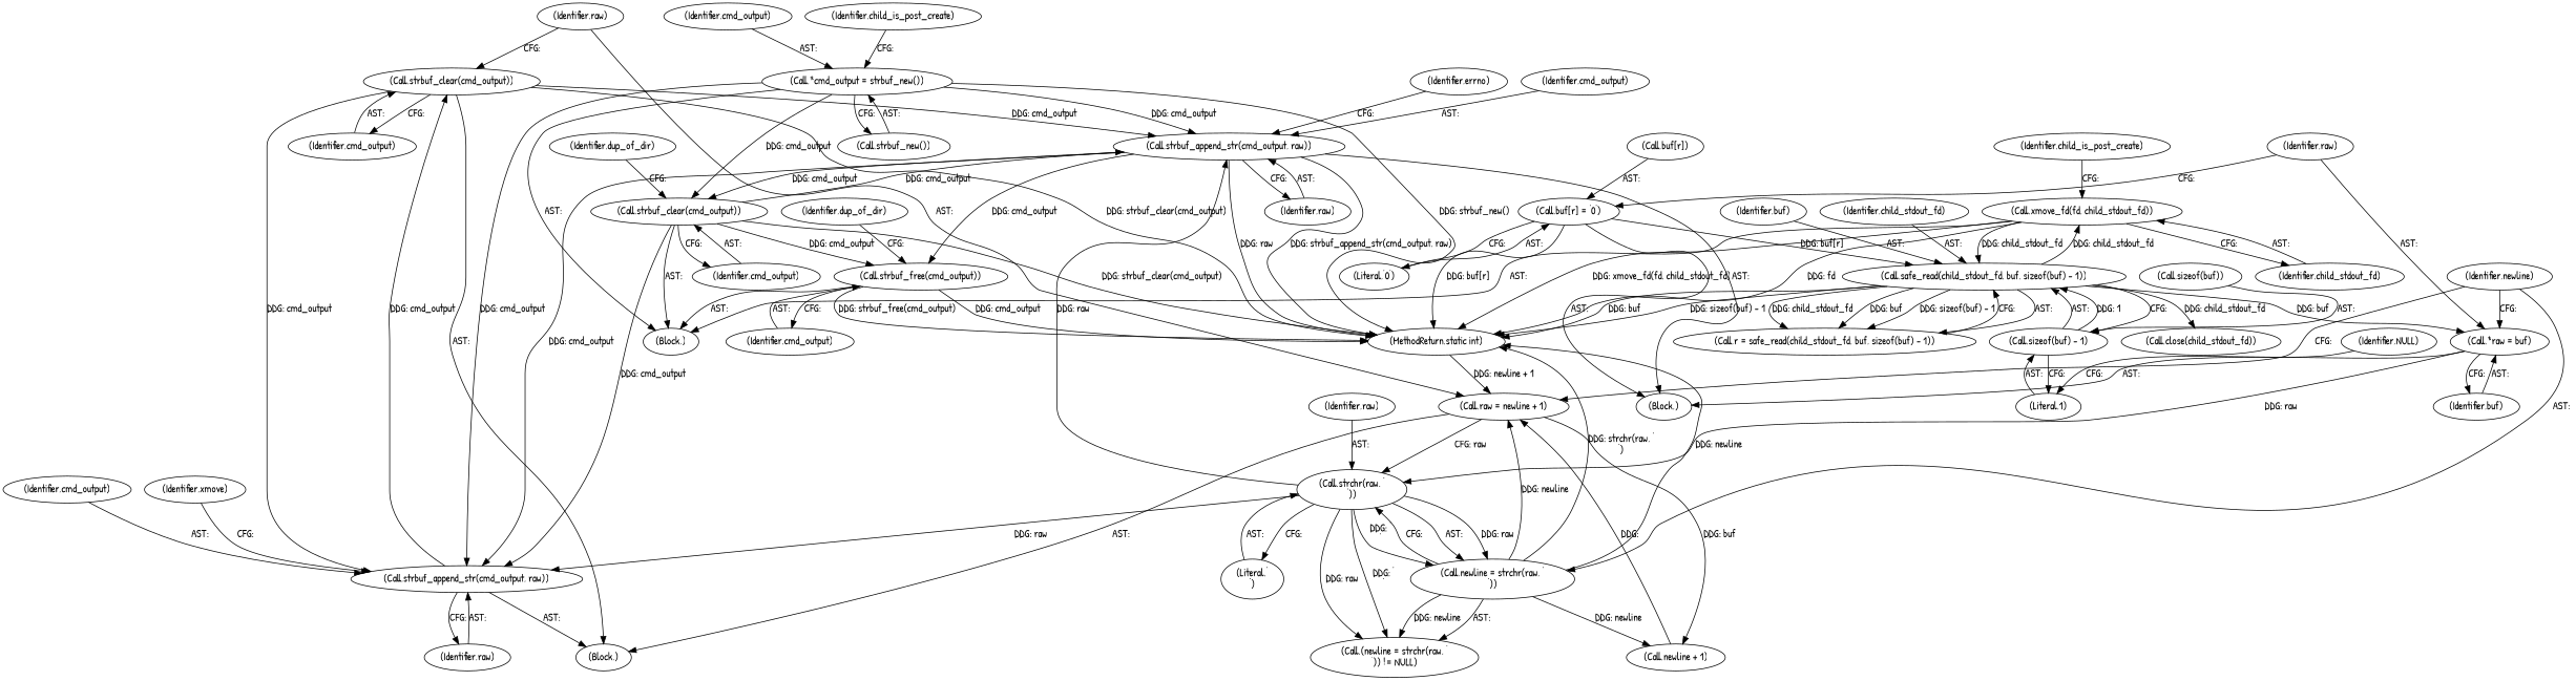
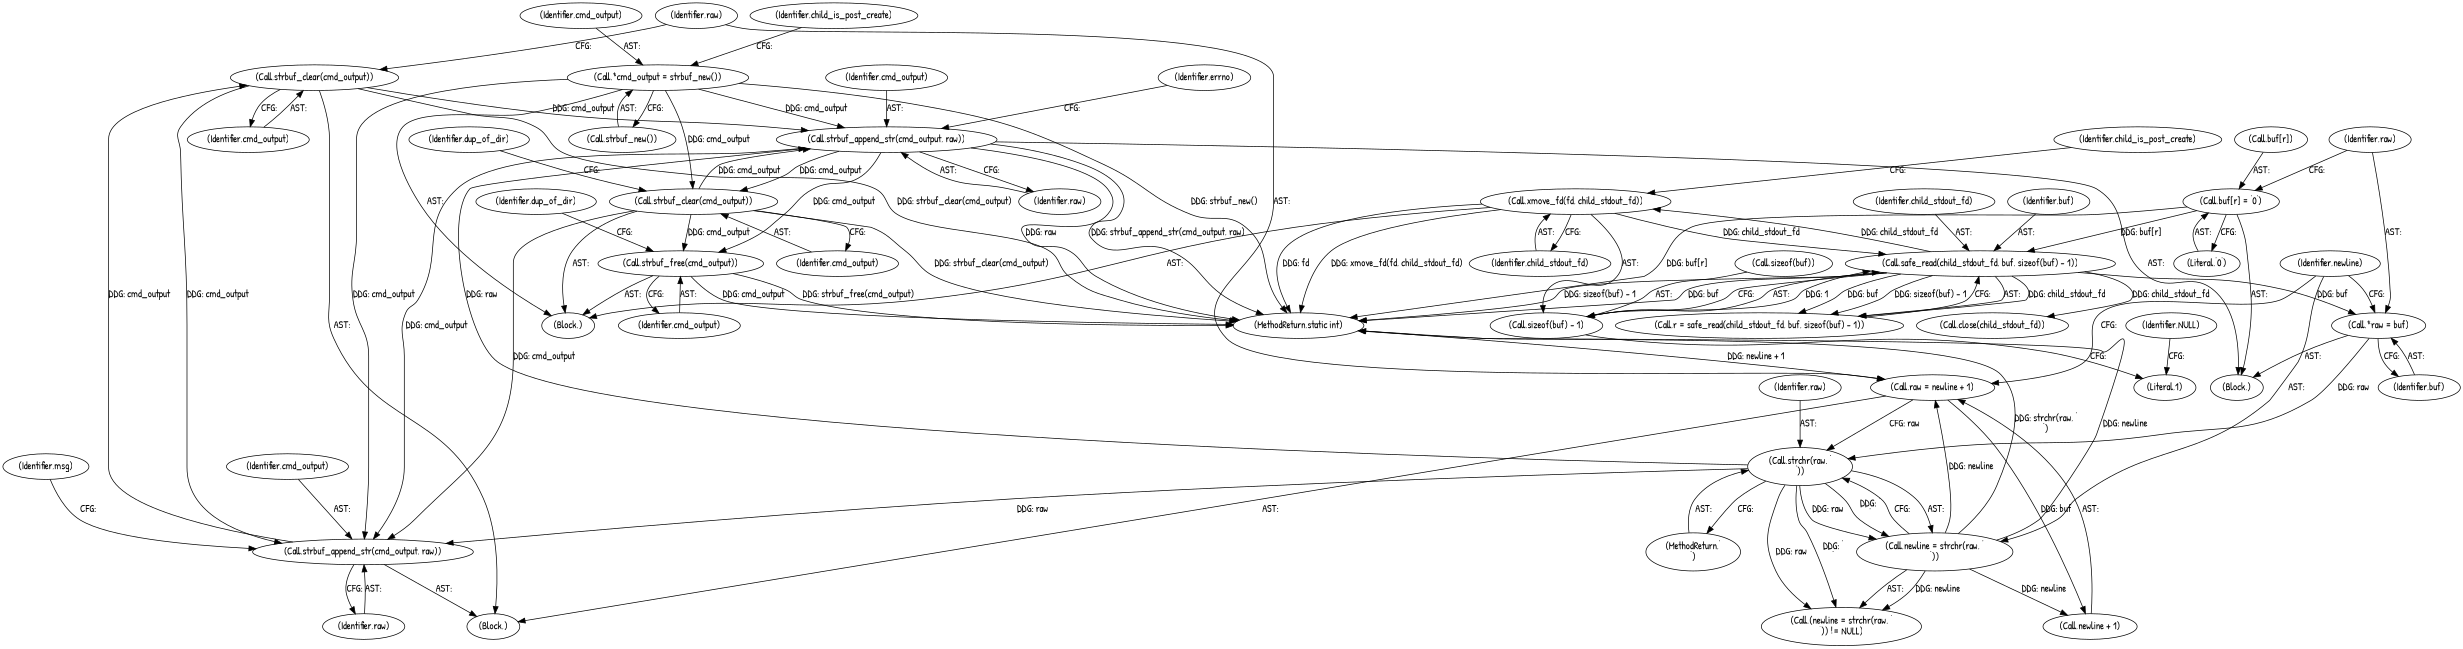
  digraph {
    fontname="Patrick Hand"
    node [fontname="Patrick Hand"]
    edge [fontname="Patrick Hand"]
    n1 [label="(Call,strbuf_clear(cmd_output))"]
    n2 [label="(Call,strbuf_append_str(cmd_output, raw))"]
    n3 [label="(Call,strbuf_append_str(cmd_output, raw))"]
    n4 [label="(MethodReturn,static int)"]
    n5 [label="(Block,)"]
    n6 [label="(Identifier,cmd_output)"]
    n7 [label="(Identifier,raw)"]
    n8 [label="(Call,strbuf_clear(cmd_output))"]
    n9 [label="(Call,strbuf_free(cmd_output))"]
    n10 [label="(Identifier,raw)"]
    n11 [label="(Block,)"]
    n12 [label="(Call,raw = newline + 1)"]
    n13 [label="(Call,*cmd_output = strbuf_new())"]
    n14 [label="(Call,strbuf_new())"]
    n15 [label="(Block,)"]
    n16 [label="(Identifier,cmd_output)"]
    n17 [label="(Identifier,cmd_output)"]
    n18 [label="(Call,strchr(raw, '\n'))"]
    n19 [label="(Call,newline = strchr(raw, '\n'))"]
-   n20 [label="(Literal,'\n')"]
+   n20 [label="(MethodReturn,'\n')"]
    n21 [label="(Call,(newline = strchr(raw, '\n')) != NULL)"]
    n22 [label="(Call,newline + 1)"]
    n23 [label="(Call,*raw = buf)"]
    n24 [label="(Identifier,buf)"]
    n25 [label="(Call,buf[r] = '\0')"]
    n26 [label="(Call,safe_read(child_stdout_fd, buf, sizeof(buf) - 1))"]
    n27 [label="(Literal,'\0')"]
    n28 [label="(Call,xmove_fd(fd, child_stdout_fd))"]
    n29 [label="(Call,sizeof(buf) - 1)"]
    n30 [label="(Call,close(child_stdout_fd))"]
    n31 [label="(Call,r = safe_read(child_stdout_fd, buf, sizeof(buf) - 1))"]
    n32 [label="(Identifier,child_stdout_fd)"]
    n33 [label="(Literal,1)"]
    n34 [label="(Identifier,raw)"]
    n35 [label="(Identifier,child_stdout_fd)"]
    n36 [label="(Identifier,errno)"]
    n37 [label="(Identifier,raw)"]
    n38 [label="(Identifier,NULL)"]
    n39 [label="(Identifier,cmd_output)"]
    n40 [label="(Identifier,newline)"]
    n41 [label="(Identifier,dup_of_dir)"]
    n42 [label="(Identifier,buf)"]
    n43 [label="(Call,buf[r])"]
-   n44 [label="(Identifier,xmove)"]
+   n44 [label="(Identifier,msg)"]
    n45 [label="(Identifier,raw)"]
    n46 [label="(Identifier,child_is_post_create)"]
    n47 [label="(Call,sizeof(buf))"]
    n48 [label="(Identifier,dup_of_dir)"]
    n49 [label="(Identifier,cmd_output)"]
    n50 [label="(Identifier,cmd_output)"]
    n51 [label="(Identifier,child_is_post_create)"]
    n1 -> n2 [label="DDG: cmd_output"]
    n1 -> n3 [label="DDG: cmd_output"]
    n1 -> n4 [label="DDG: strbuf_clear(cmd_output)"]
    n1 -> n5 [label="AST: "]
    n1 -> n6 [label="CFG: "]
    n2 -> n1 [label="DDG: cmd_output"]
    n2 -> n5 [label="AST: "]
    n2 -> n7 [label="CFG: "]
    n3 -> n2 [label="DDG: cmd_output"]
    n3 -> n4 [label="DDG: raw"]
    n3 -> n4 [label="DDG: strbuf_append_str(cmd_output, raw)"]
    n3 -> n8 [label="DDG: cmd_output"]
    n3 -> n9 [label="DDG: cmd_output"]
    n3 -> n10 [label="CFG: "]
    n3 -> n11 [label="AST: "]
    n4 -> n12 [label="DDG: newline + 1"]
    n6 -> n1 [label="AST: "]
    n7 -> n2 [label="AST: "]
    n8 -> n2 [label="DDG: cmd_output"]
    n8 -> n3 [label="DDG: cmd_output"]
    n8 -> n4 [label="DDG: strbuf_clear(cmd_output)"]
    n8 -> n9 [label="DDG: cmd_output"]
    n8 -> n15 [label="AST: "]
    n8 -> n16 [label="CFG: "]
    n9 -> n4 [label="DDG: cmd_output"]
    n9 -> n4 [label="DDG: strbuf_free(cmd_output)"]
    n9 -> n15 [label="AST: "]
    n9 -> n17 [label="CFG: "]
    n10 -> n3 [label="AST: "]
    n12 -> n5 [label="AST: "]
    n12 -> n18 [label="CFG: raw"]
    n12 -> n22 [label="DDG: buf"]
    n13 -> n2 [label="DDG: cmd_output"]
    n13 -> n3 [label="DDG: cmd_output"]
    n13 -> n4 [label="DDG: strbuf_new()"]
    n13 -> n8 [label="DDG: cmd_output"]
    n13 -> n14 [label="CFG: "]
    n13 -> n15 [label="AST: "]
    n14 -> n13 [label="AST: "]
    n16 -> n8 [label="AST: "]
    n17 -> n9 [label="AST: "]
    n18 -> n2 [label="DDG: raw"]
    n18 -> n3 [label="DDG: raw"]
    n18 -> n19 [label="AST: "]
    n18 -> n19 [label="DDG: raw"]
    n18 -> n19 [label="DDG: '\n'"]
    n18 -> n20 [label="CFG: "]
    n18 -> n21 [label="DDG: raw"]
    n18 -> n21 [label="DDG: '\n'"]
    n19 -> n4 [label="DDG: newline"]
    n19 -> n4 [label="DDG: strchr(raw, '\n')"]
    n19 -> n12 [label="DDG: newline"]
    n19 -> n18 [label="CFG: "]
    n19 -> n21 [label="AST: "]
    n19 -> n21 [label="DDG: newline"]
    n19 -> n22 [label="DDG: newline"]
    n20 -> n18 [label="AST: "]
-   n22 -> n12 [label="DDG: "]
+   n22 -> n12 [label="AST: "]
    n23 -> n11 [label="AST: "]
    n23 -> n18 [label="DDG: raw"]
    n23 -> n24 [label="CFG: "]
    n24 -> n23 [label="AST: "]
    n25 -> n4 [label="DDG: buf[r]"]
    n25 -> n11 [label="AST: "]
    n25 -> n26 [label="DDG: buf[r]"]
    n25 -> n27 [label="CFG: "]
    n26 -> n4 [label="DDG: sizeof(buf) - 1"]
    n26 -> n4 [label="DDG: buf"]
    n26 -> n23 [label="DDG: buf"]
    n26 -> n28 [label="DDG: child_stdout_fd"]
    n26 -> n29 [label="CFG: "]
    n26 -> n30 [label="DDG: child_stdout_fd"]
    n26 -> n31 [label="AST: "]
    n26 -> n31 [label="DDG: child_stdout_fd"]
    n26 -> n31 [label="DDG: buf"]
    n26 -> n31 [label="DDG: sizeof(buf) - 1"]
    n27 -> n25 [label="AST: "]
    n28 -> n4 [label="DDG: xmove_fd(fd, child_stdout_fd)"]
    n28 -> n4 [label="DDG: fd"]
    n28 -> n15 [label="AST: "]
    n28 -> n26 [label="DDG: child_stdout_fd"]
    n28 -> n32 [label="CFG: "]
    n29 -> n26 [label="AST: "]
    n29 -> n26 [label="DDG: 1"]
    n29 -> n33 [label="CFG: "]
    n31 -> n26 [label="CFG: "]
    n32 -> n28 [label="AST: "]
-   n33 -> n29 [label="AST: "]
+   n28 -> n29 [label="AST: "]
    n34 -> n1 [label="CFG: "]
    n34 -> n12 [label="AST: "]
    n35 -> n26 [label="AST: "]
    n36 -> n3 [label="CFG: "]
    n37 -> n18 [label="AST: "]
    n38 -> n33 [label="CFG: "]
    n39 -> n2 [label="AST: "]
    n40 -> n12 [label="CFG: "]
    n40 -> n19 [label="AST: "]
    n40 -> n23 [label="CFG: "]
    n41 -> n9 [label="CFG: "]
    n42 -> n26 [label="AST: "]
    n43 -> n25 [label="AST: "]
    n44 -> n2 [label="CFG: "]
    n45 -> n23 [label="AST: "]
    n45 -> n25 [label="CFG: "]
    n46 -> n28 [label="CFG: "]
    n47 -> n29 [label="AST: "]
    n48 -> n8 [label="CFG: "]
    n49 -> n3 [label="AST: "]
    n50 -> n13 [label="AST: "]
    n51 -> n13 [label="CFG: "]
  }
